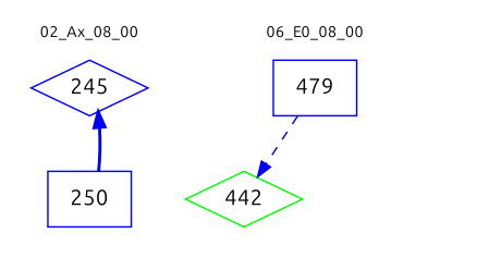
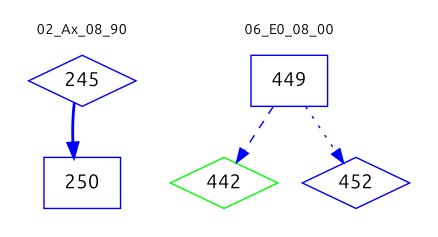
  digraph {
    fontname=Ubuntu
    node [color=blue fontname=Ubuntu shape=diamond]
    edge [color=blue fontname=Ubuntu]
    n1 [label=245]
    n2 [label=250 shape=box]
-   n3 [label=479 shape=box]
+   n3 [label=449 shape=box]
    n4 [color=green label=442]
+   n5 [label=452]
    subgraph cluster_1 {
      color=white
      fontsize=10
-     label="02_Ax_08_00"
+     label="02_Ax_08_90"
      n1
      n2
    }
    subgraph cluster_2 {
      color=white
      fontsize=10
      label="06_E0_08_00"
      n3
      n4
+     n5
    }
-   n2 -> n1 [style=bold]
+   n1 -> n2 [style=bold]
    n3 -> n4 [style=dashed]
+   n3 -> n5 [style=dotted]
  }
